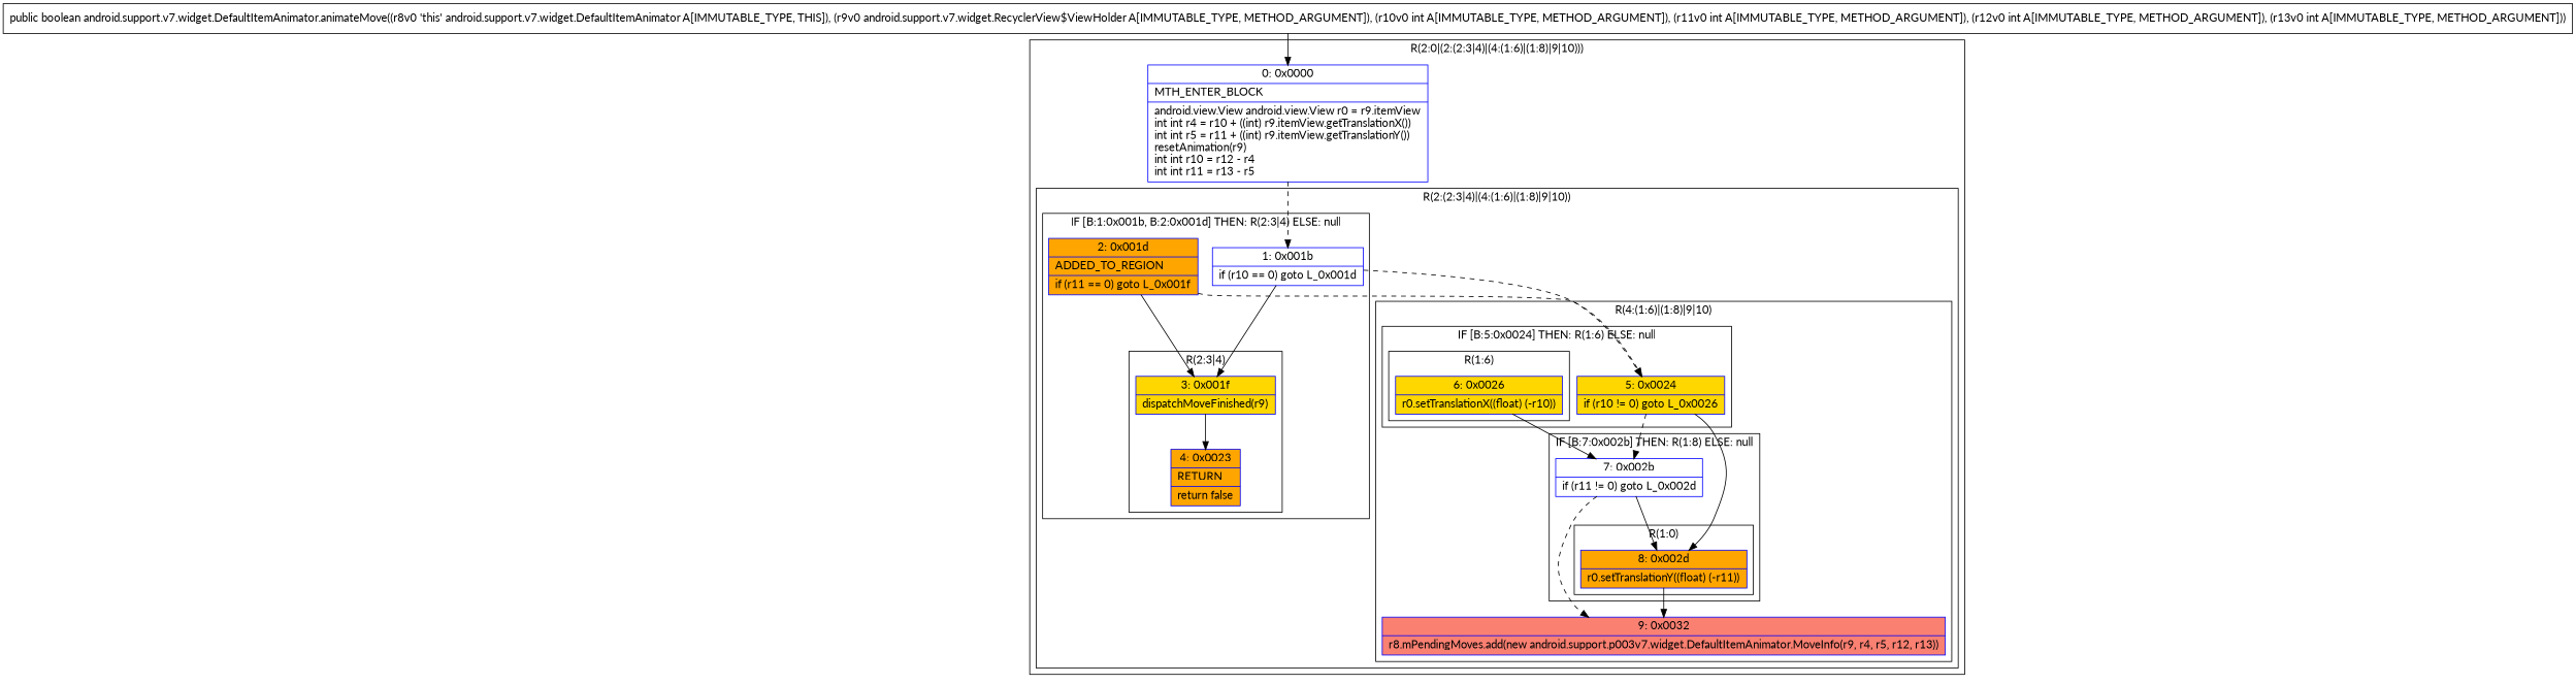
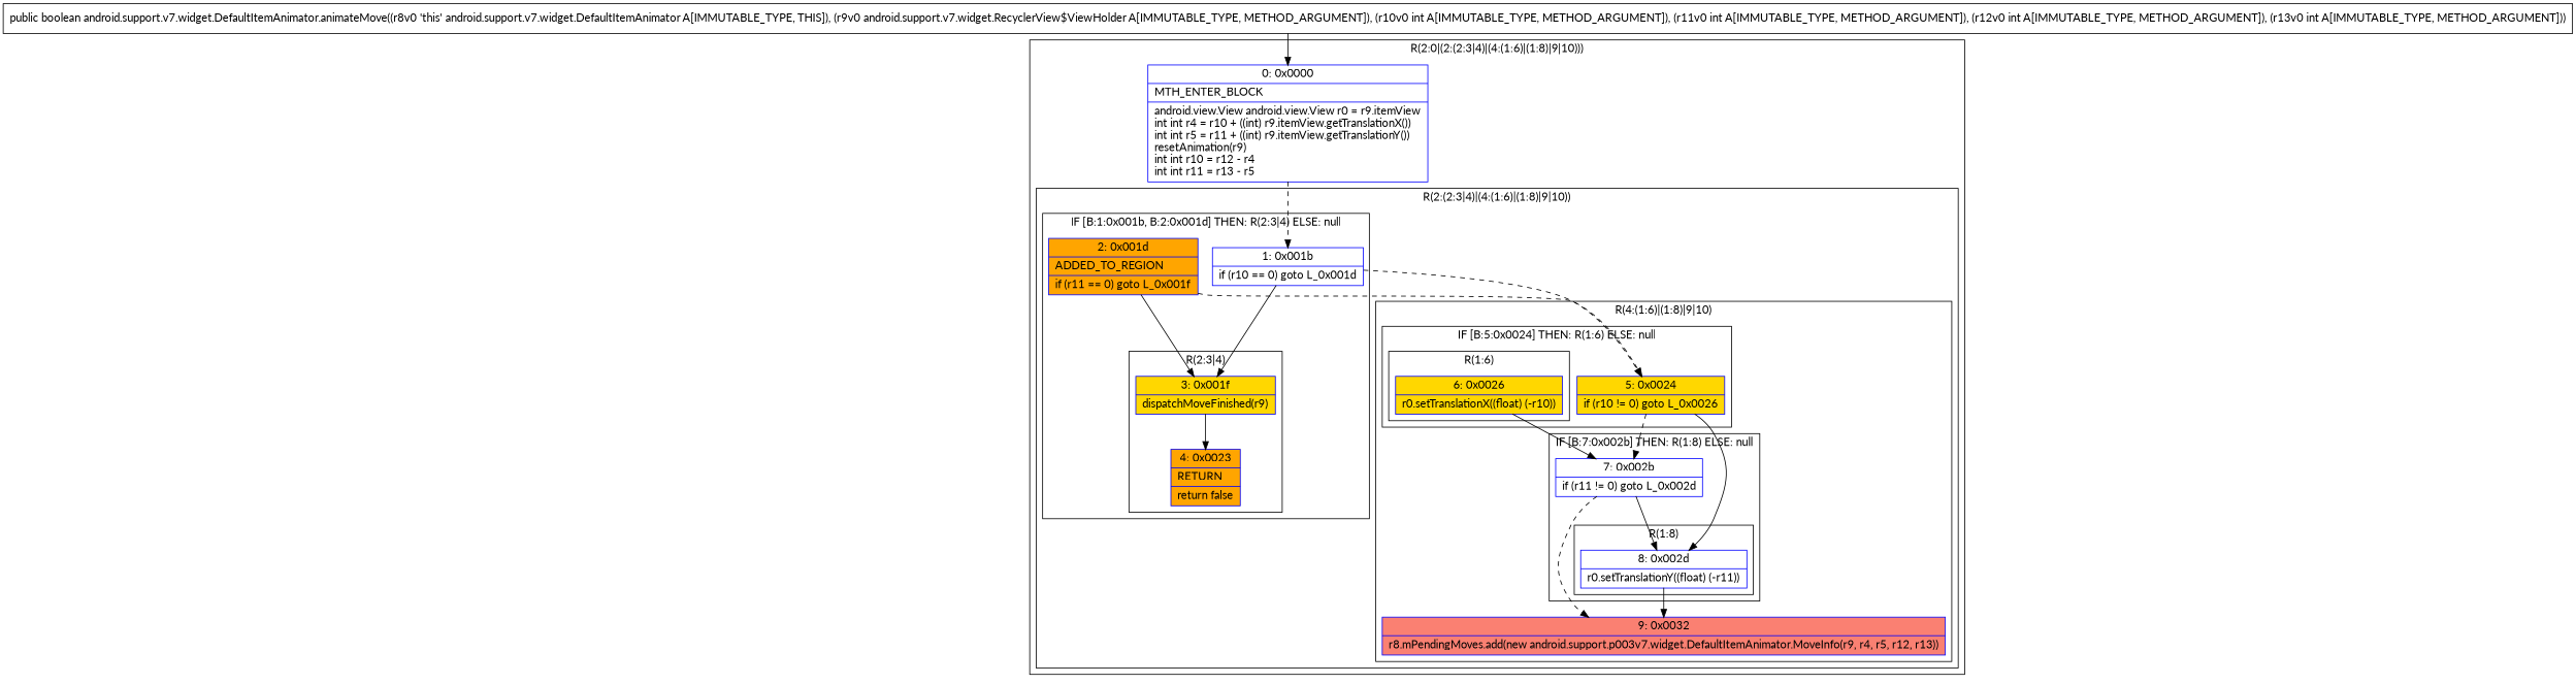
  digraph {
    fontname=Lato
    node [color=blue fillcolor=white fontname=Lato shape=record style=filled]
    edge [fontname=Lato]
    n1 [fillcolor=gold label="{3\:\ 0x001f|dispatchMoveFinished(r9)\l}"]
    n2 [fillcolor=orange label="{4\:\ 0x0023|RETURN\l|return false\l}"]
    n3 [label="{1\:\ 0x001b|if (r10 == 0) goto L_0x001d\l}"]
    n4 [fillcolor=orange label="{2\:\ 0x001d|ADDED_TO_REGION\l|if (r11 == 0) goto L_0x001f\l}"]
    n5 [fillcolor=gold label="{6\:\ 0x0026|r0.setTranslationX((float) (\-r10))\l}"]
    n6 [fillcolor=gold label="{5\:\ 0x0024|if (r10 != 0) goto L_0x0026\l}"]
-   n7 [fillcolor=orange label="{8\:\ 0x002d|r0.setTranslationY((float) (\-r11))\l}"]
+   n7 [label="{8\:\ 0x002d|r0.setTranslationY((float) (\-r11))\l}"]
    n8 [label="{7\:\ 0x002b|if (r11 != 0) goto L_0x002d\l}"]
    n9 [fillcolor=salmon label="{9\:\ 0x0032|r8.mPendingMoves.add(new android.support.p003v7.widget.DefaultItemAnimator.MoveInfo(r9, r4, r5, r12, r13))\l}"]
    n10 [label="{0\:\ 0x0000|MTH_ENTER_BLOCK\l|android.view.View android.view.View r0 = r9.itemView\lint int r4 = r10 + ((int) r9.itemView.getTranslationX())\lint int r5 = r11 + ((int) r9.itemView.getTranslationY())\lresetAnimation(r9)\lint int r10 = r12 \- r4\lint int r11 = r13 \- r5\l}"]
    n11 [label="{public boolean android.support.v7.widget.DefaultItemAnimator.animateMove((r8v0 'this' android.support.v7.widget.DefaultItemAnimator A[IMMUTABLE_TYPE, THIS]), (r9v0 android.support.v7.widget.RecyclerView$ViewHolder A[IMMUTABLE_TYPE, METHOD_ARGUMENT]), (r10v0 int A[IMMUTABLE_TYPE, METHOD_ARGUMENT]), (r11v0 int A[IMMUTABLE_TYPE, METHOD_ARGUMENT]), (r12v0 int A[IMMUTABLE_TYPE, METHOD_ARGUMENT]), (r13v0 int A[IMMUTABLE_TYPE, METHOD_ARGUMENT])) }" color=""]
    subgraph cluster_1 {
      label="R(2:0|(2:(2:3|4)|(4:(1:6)|(1:8)|9|10)))"
      n10
      subgraph cluster_2 {
        label="R(2:(2:3|4)|(4:(1:6)|(1:8)|9|10))"
        subgraph cluster_3 {
          label="IF [B:1:0x001b, B:2:0x001d] THEN: R(2:3|4) ELSE: null"
          n3
          n4
          subgraph cluster_4 {
            label="R(2:3|4)"
            n1
            n2
          }
        }
        subgraph cluster_5 {
          label="R(4:(1:6)|(1:8)|9|10)"
          n9
          subgraph cluster_6 {
            label="IF [B:5:0x0024] THEN: R(1:6) ELSE: null"
            n6
            subgraph cluster_7 {
              label="R(1:6)"
              n5
            }
          }
          subgraph cluster_8 {
            label="IF [B:7:0x002b] THEN: R(1:8) ELSE: null"
            n8
            subgraph cluster_9 {
-             label="R(1:0)"
+             label="R(1:8)"
              n7
            }
          }
        }
      }
    }
    n1 -> n2
    n3 -> n1
    n3 -> n6 [style=dashed]
    n4 -> n1
    n4 -> n6 [style=dashed]
    n5 -> n8
    n6 -> n7
    n6 -> n8 [style=dashed]
    n7 -> n9
    n8 -> n7
    n8 -> n9 [style=dashed]
    n10 -> n3 [style=dashed]
    n11 -> n10
  }
